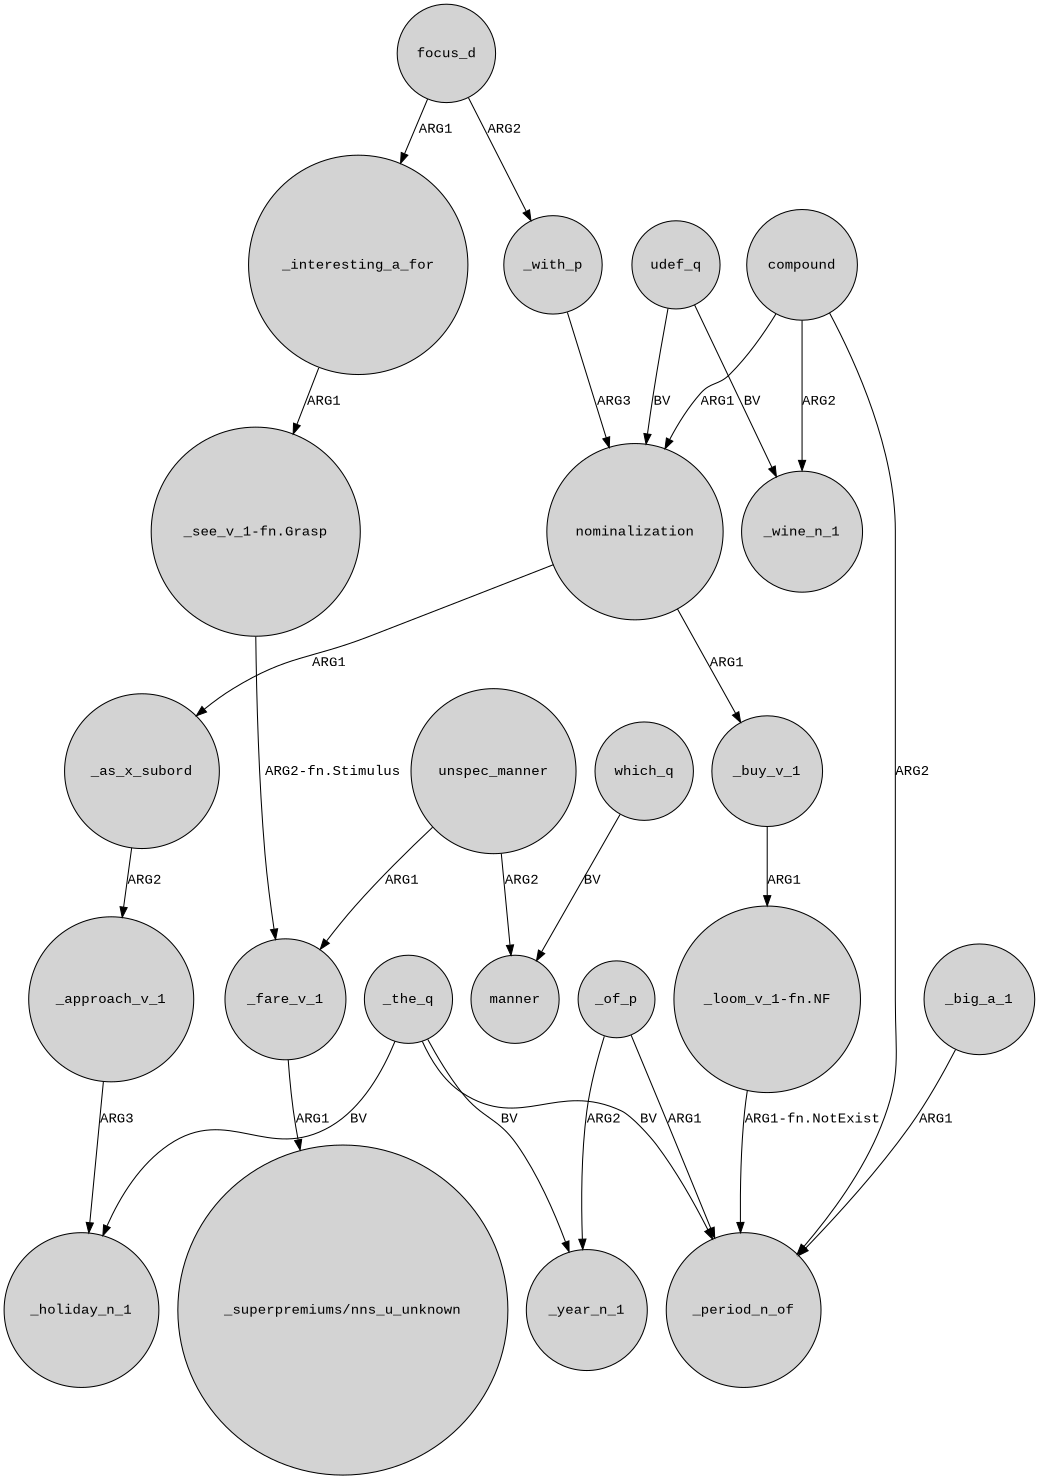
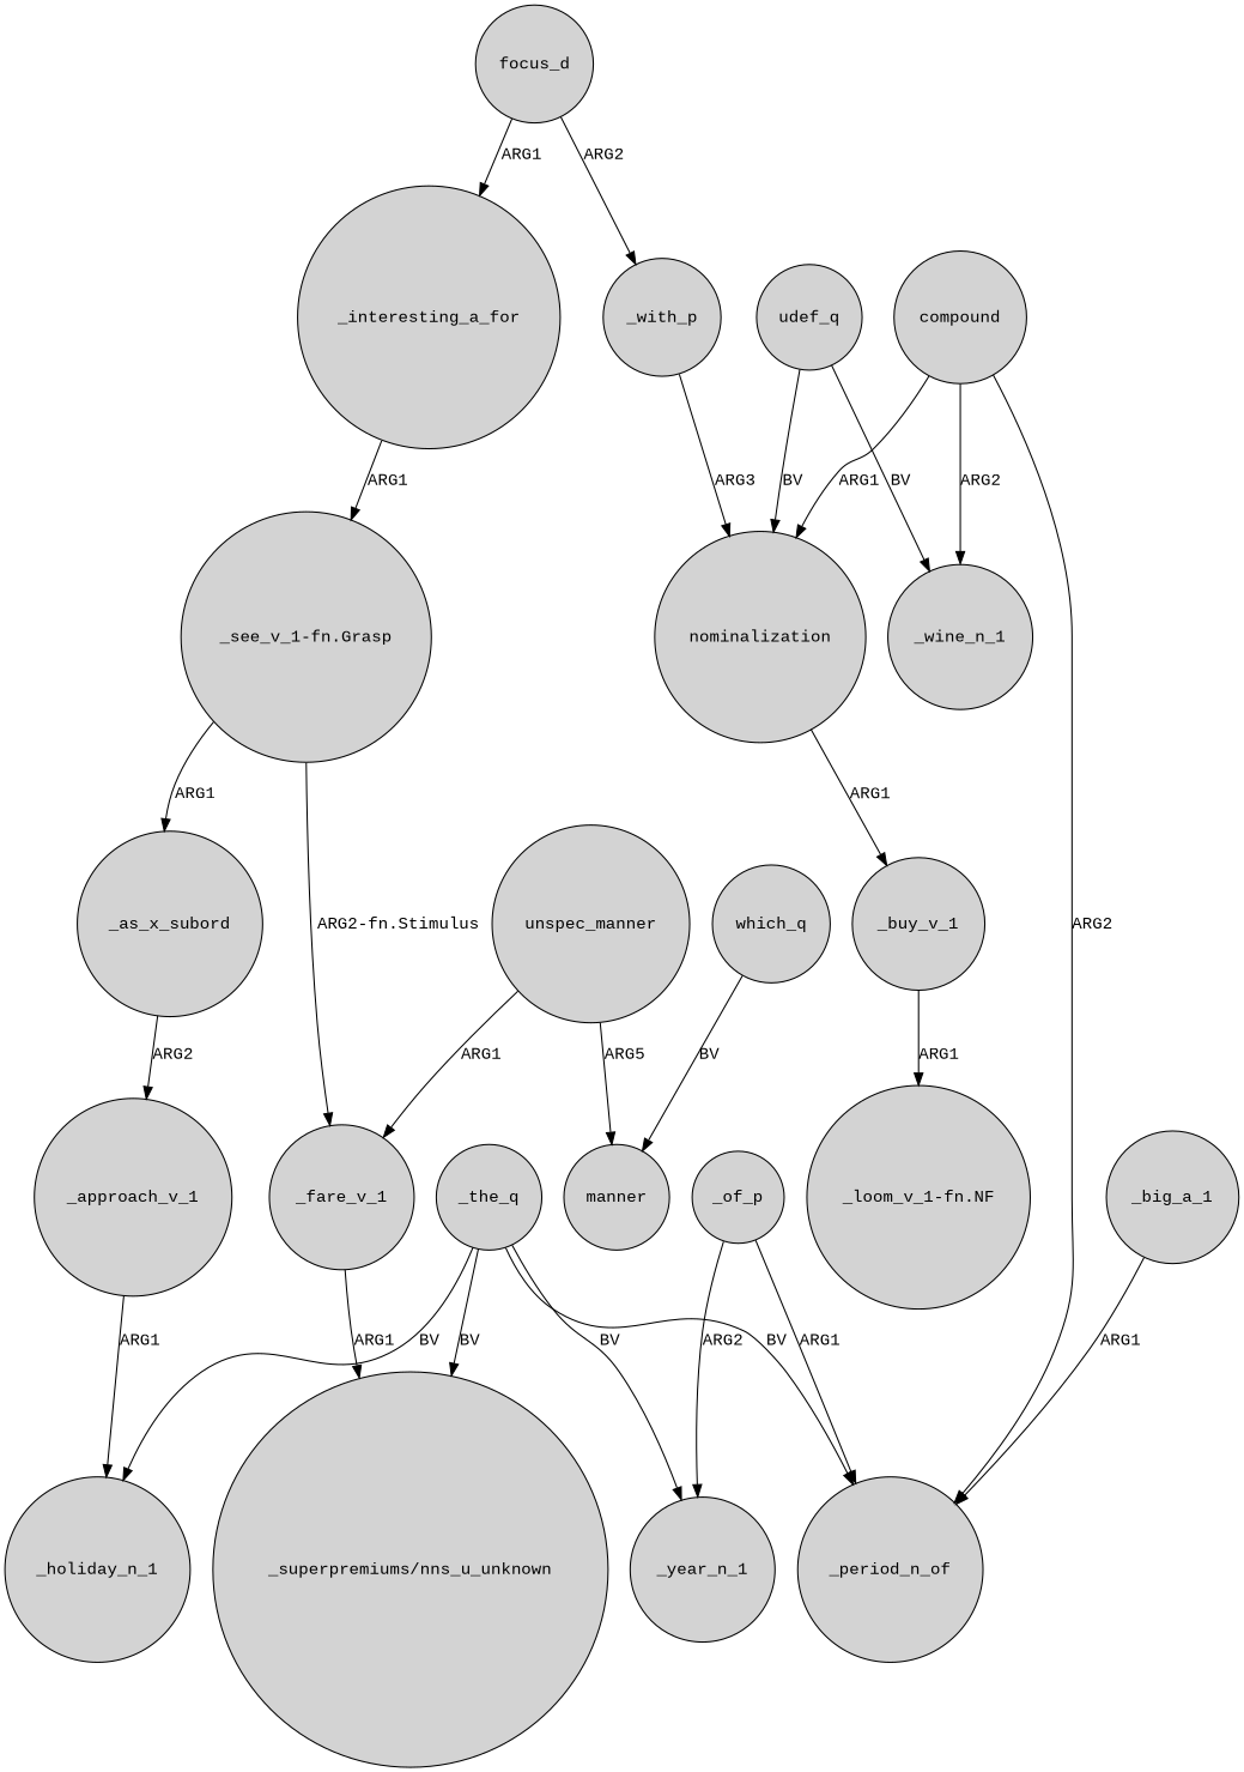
  digraph {
    fontname="Liberation Mono"
    node [fontname="Liberation Mono" shape=circle style=filled]
    edge [fontname="Liberation Mono"]
    _as_x_subord
    _approach_v_1
    _holiday_n_1
    "_loom_v_1-fn.NF"
    _period_n_of
    unspec_manner
    _fare_v_1
    manner
    "_superpremiums/nns_u_unknown"
    _with_p
    nominalization
    _buy_v_1
    _interesting_a_for
    "_see_v_1-fn.Grasp"
    _of_p
    _year_n_1
    _the_q
    focus_d
    which_q
    compound
    _wine_n_1
    udef_q
    _big_a_1
    _as_x_subord -> _approach_v_1 [label=ARG2]
-   _approach_v_1 -> _holiday_n_1 [label=ARG3]
-   "_loom_v_1-fn.NF" -> _period_n_of [label="ARG1-fn.NotExist"]
+   _approach_v_1 -> _holiday_n_1 [label=ARG1]
    unspec_manner -> _fare_v_1 [label=ARG1]
-   unspec_manner -> manner [label=ARG2]
+   unspec_manner -> manner [label=ARG5]
    _fare_v_1 -> "_superpremiums/nns_u_unknown" [label=ARG1]
    _with_p -> nominalization [label=ARG3]
-   nominalization -> _as_x_subord [label=ARG1]
+   "_see_v_1-fn.Grasp" -> _as_x_subord [label=ARG1]
    nominalization -> _buy_v_1 [label=ARG1]
    _buy_v_1 -> "_loom_v_1-fn.NF" [label=ARG1]
    _interesting_a_for -> "_see_v_1-fn.Grasp" [label=ARG1]
    "_see_v_1-fn.Grasp" -> _fare_v_1 [label="ARG2-fn.Stimulus"]
    _of_p -> _period_n_of [label=ARG1]
    _of_p -> _year_n_1 [label=ARG2]
    _the_q -> _holiday_n_1 [label=BV]
    _the_q -> _period_n_of [label=BV]
+   _the_q -> "_superpremiums/nns_u_unknown" [label=BV]
    _the_q -> _year_n_1 [label=BV]
    focus_d -> _with_p [label=ARG2]
    focus_d -> _interesting_a_for [label=ARG1]
    which_q -> manner [label=BV]
    compound -> _period_n_of [label=ARG2]
    compound -> nominalization [label=ARG1]
    compound -> _wine_n_1 [label=ARG2]
    udef_q -> nominalization [label=BV]
    udef_q -> _wine_n_1 [label=BV]
    _big_a_1 -> _period_n_of [label=ARG1]
  }
